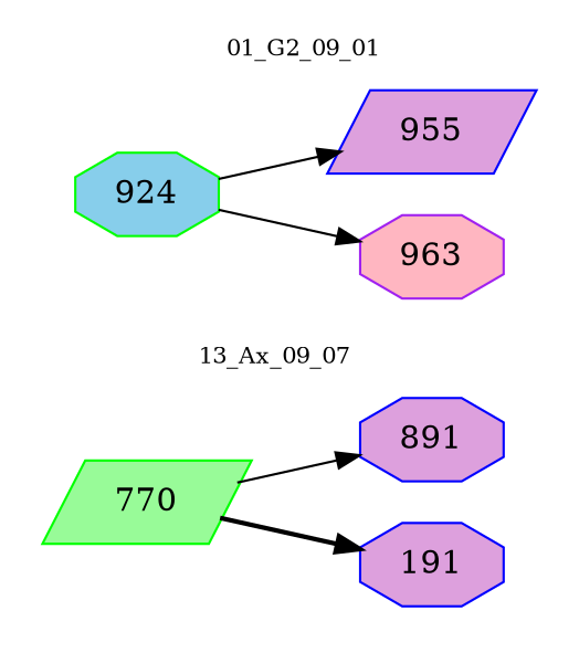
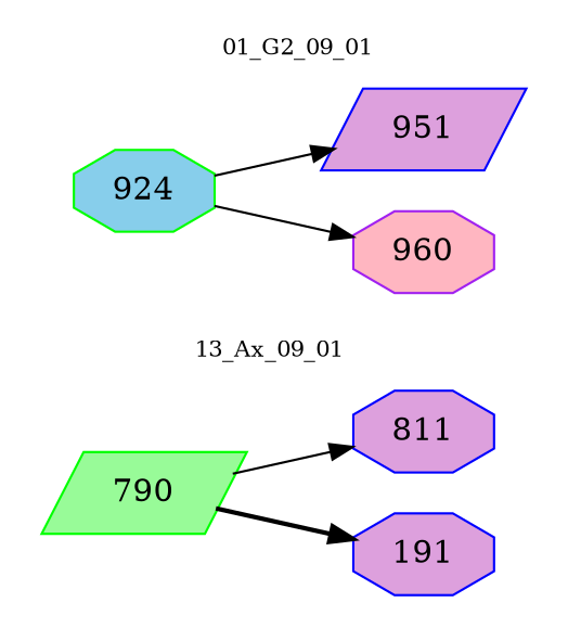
  digraph {
    rankdir=LR
    node [color=blue fillcolor=plum shape=octagon style=filled]
    edge [color=black style=solid]
-   n1 [color=green fillcolor=palegreen label=770 shape=parallelogram]
+   n1 [color=green fillcolor=palegreen label=790 shape=parallelogram]
    n2 [label=191]
-   n3 [label=891]
+   n3 [label=811]
    n4 [color=green fillcolor=skyblue label=924]
-   n5 [color=purple fillcolor=lightpink label=963]
-   n6 [label=955 shape=parallelogram]
+   n5 [color=purple fillcolor=lightpink label=960]
+   n6 [label=951 shape=parallelogram]
    subgraph cluster_1 {
      color=white
      fontsize=10
-     label="13_Ax_09_07"
+     label="13_Ax_09_01"
      n1
      n2
      n3
    }
    subgraph cluster_2 {
      color=white
      fontsize=10
      label="01_G2_09_01"
      n4
      n5
      n6
    }
    n1 -> n2 [style=bold]
    n1 -> n3
    n4 -> n5
    n4 -> n6
  }
